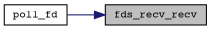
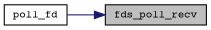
  digraph {
    rankdir=RL
    fontname="Courier Prime"
    node [color=black fontname="Courier Prime" fontsize=10 shape=record style=filled]
-   n1 [fillcolor=grey75 fontcolor=black height=0.2 label=fds_recv_recv width=0.4]
+   n1 [fillcolor=grey75 fontcolor=black height=0.2 label=fds_poll_recv width=0.4]
    n2 [fillcolor=white height=0.2 label=poll_fd width=0.4]
    n1 -> n2 [color=midnightblue dir=back fontname="Courier Prime" fontsize=10 labelfontname=Helvetica labelfontsize=10 style=solid]
  }
